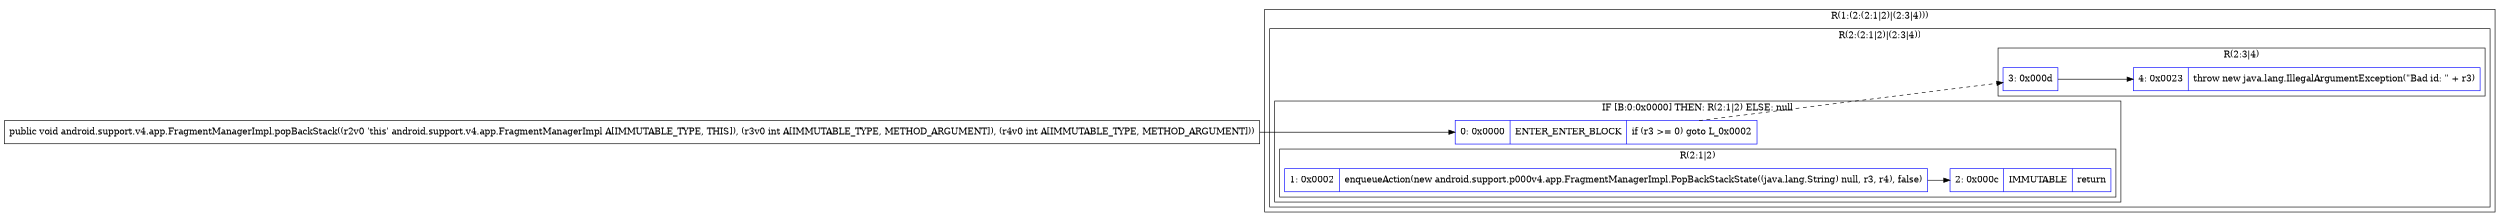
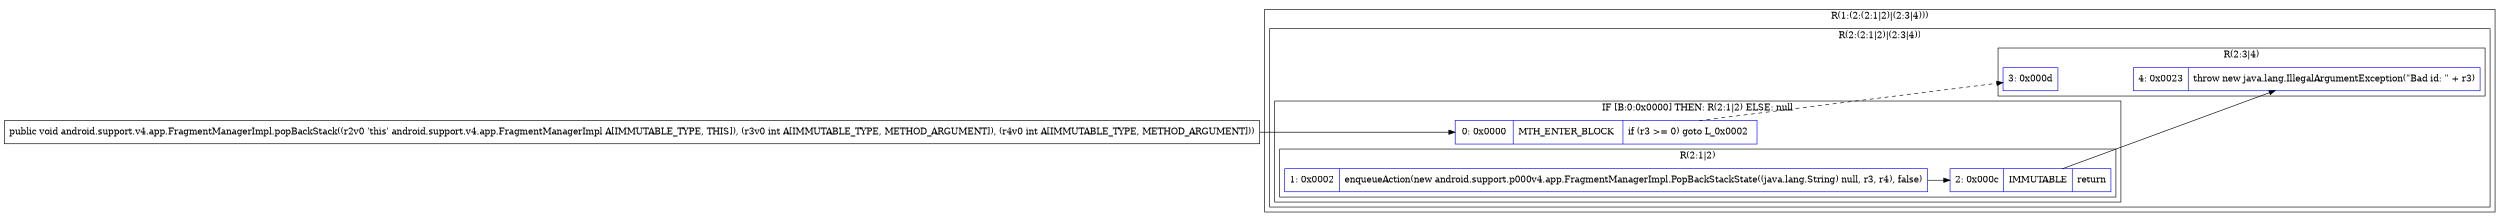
  digraph {
    rankdir=LR
    node [color=blue shape=record]
    n1 [label="{1\:\ 0x0002|enqueueAction(new android.support.p000v4.app.FragmentManagerImpl.PopBackStackState((java.lang.String) null, r3, r4), false)\l}"]
    n2 [label="{2\:\ 0x000c|IMMUTABLE\l|return\l}"]
-   n3 [label="{0\:\ 0x0000|ENTER_ENTER_BLOCK\l|if (r3 \>= 0) goto L_0x0002\l}"]
+   n3 [label="{0\:\ 0x0000|MTH_ENTER_BLOCK\l|if (r3 \>= 0) goto L_0x0002\l}"]
    n4 [label="{3\:\ 0x000d}"]
    n5 [label="{4\:\ 0x0023|throw new java.lang.IllegalArgumentException(\"Bad id: \" + r3)\l}"]
    n6 [label="{public void android.support.v4.app.FragmentManagerImpl.popBackStack((r2v0 'this' android.support.v4.app.FragmentManagerImpl A[IMMUTABLE_TYPE, THIS]), (r3v0 int A[IMMUTABLE_TYPE, METHOD_ARGUMENT]), (r4v0 int A[IMMUTABLE_TYPE, METHOD_ARGUMENT])) }" color=""]
    subgraph cluster_1 {
      label="R(1:(2:(2:1|2)|(2:3|4)))"
      subgraph cluster_2 {
        label="R(2:(2:1|2)|(2:3|4))"
        subgraph cluster_3 {
          label="IF [B:0:0x0000] THEN: R(2:1|2) ELSE: null"
          n3
          subgraph cluster_4 {
            label="R(2:1|2)"
            n1
            n2
          }
        }
        subgraph cluster_5 {
          label="R(2:3|4)"
          n4
          n5
        }
      }
    }
    n1 -> n2
    n3 -> n4 [style=dashed]
-   n4 -> n5
+   n2 -> n5
    n6 -> n3
  }
